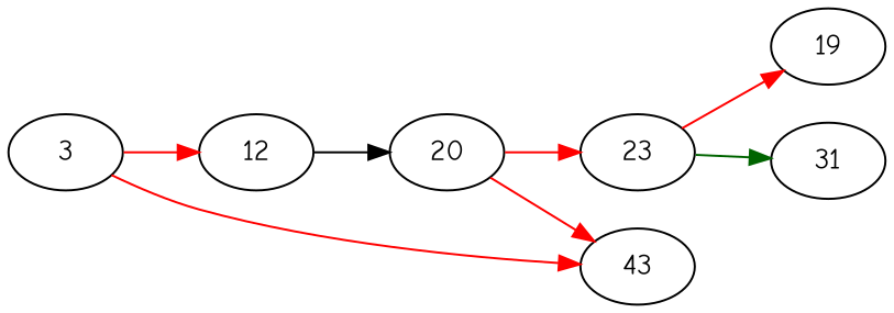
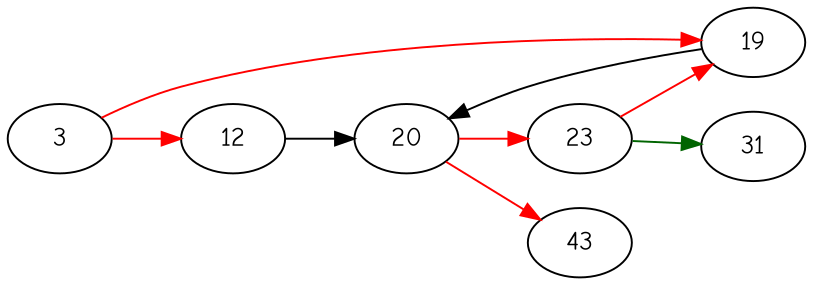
  strict digraph {
    fontname="Comic Neue"
    rankdir=LR
    node [fontname="Comic Neue"]
    edge [color=red cond=true fontname="Comic Neue"]
    3 [entry=true]
    12
    19
    20
    23
    43
    31
    3 -> 12
-   3 -> 43 [cond=false]
+   3 -> 19 [cond=false]
    12 -> 20 [color="" cond=""]
+   19 -> 20 [color="" cond=""]
    20 -> 23
    20 -> 43 [cond=false]
    23 -> 19 [cond=false]
    23 -> 31 [color=darkgreen]
  }
